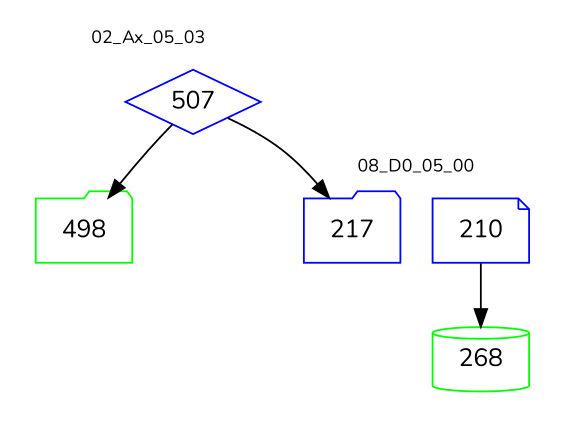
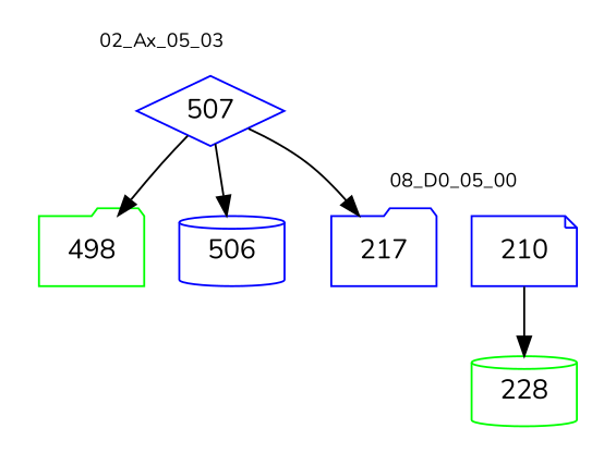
  digraph {
    fontname=Nunito
    node [color=blue fontname=Nunito shape=folder]
    edge [color=black fontname=Nunito]
    n1 [label=507 shape=diamond]
    n2 [color=green label=498]
+   n3 [label=506 shape=cylinder]
    n4 [label=210 shape=note]
-   n5 [color=green label=268 shape=cylinder]
+   n5 [color=green label=228 shape=cylinder]
    n6 [label=217]
    subgraph cluster_1 {
      color=white
      fontsize=10
      label="02_Ax_05_03"
      n1
      n2
+     n3
    }
    subgraph cluster_2 {
      color=white
      fontsize=10
      label="08_D0_05_00"
      n4
      n5
      n6
    }
    n1 -> n2
+   n1 -> n3
    n1 -> n6
    n4 -> n5
  }
